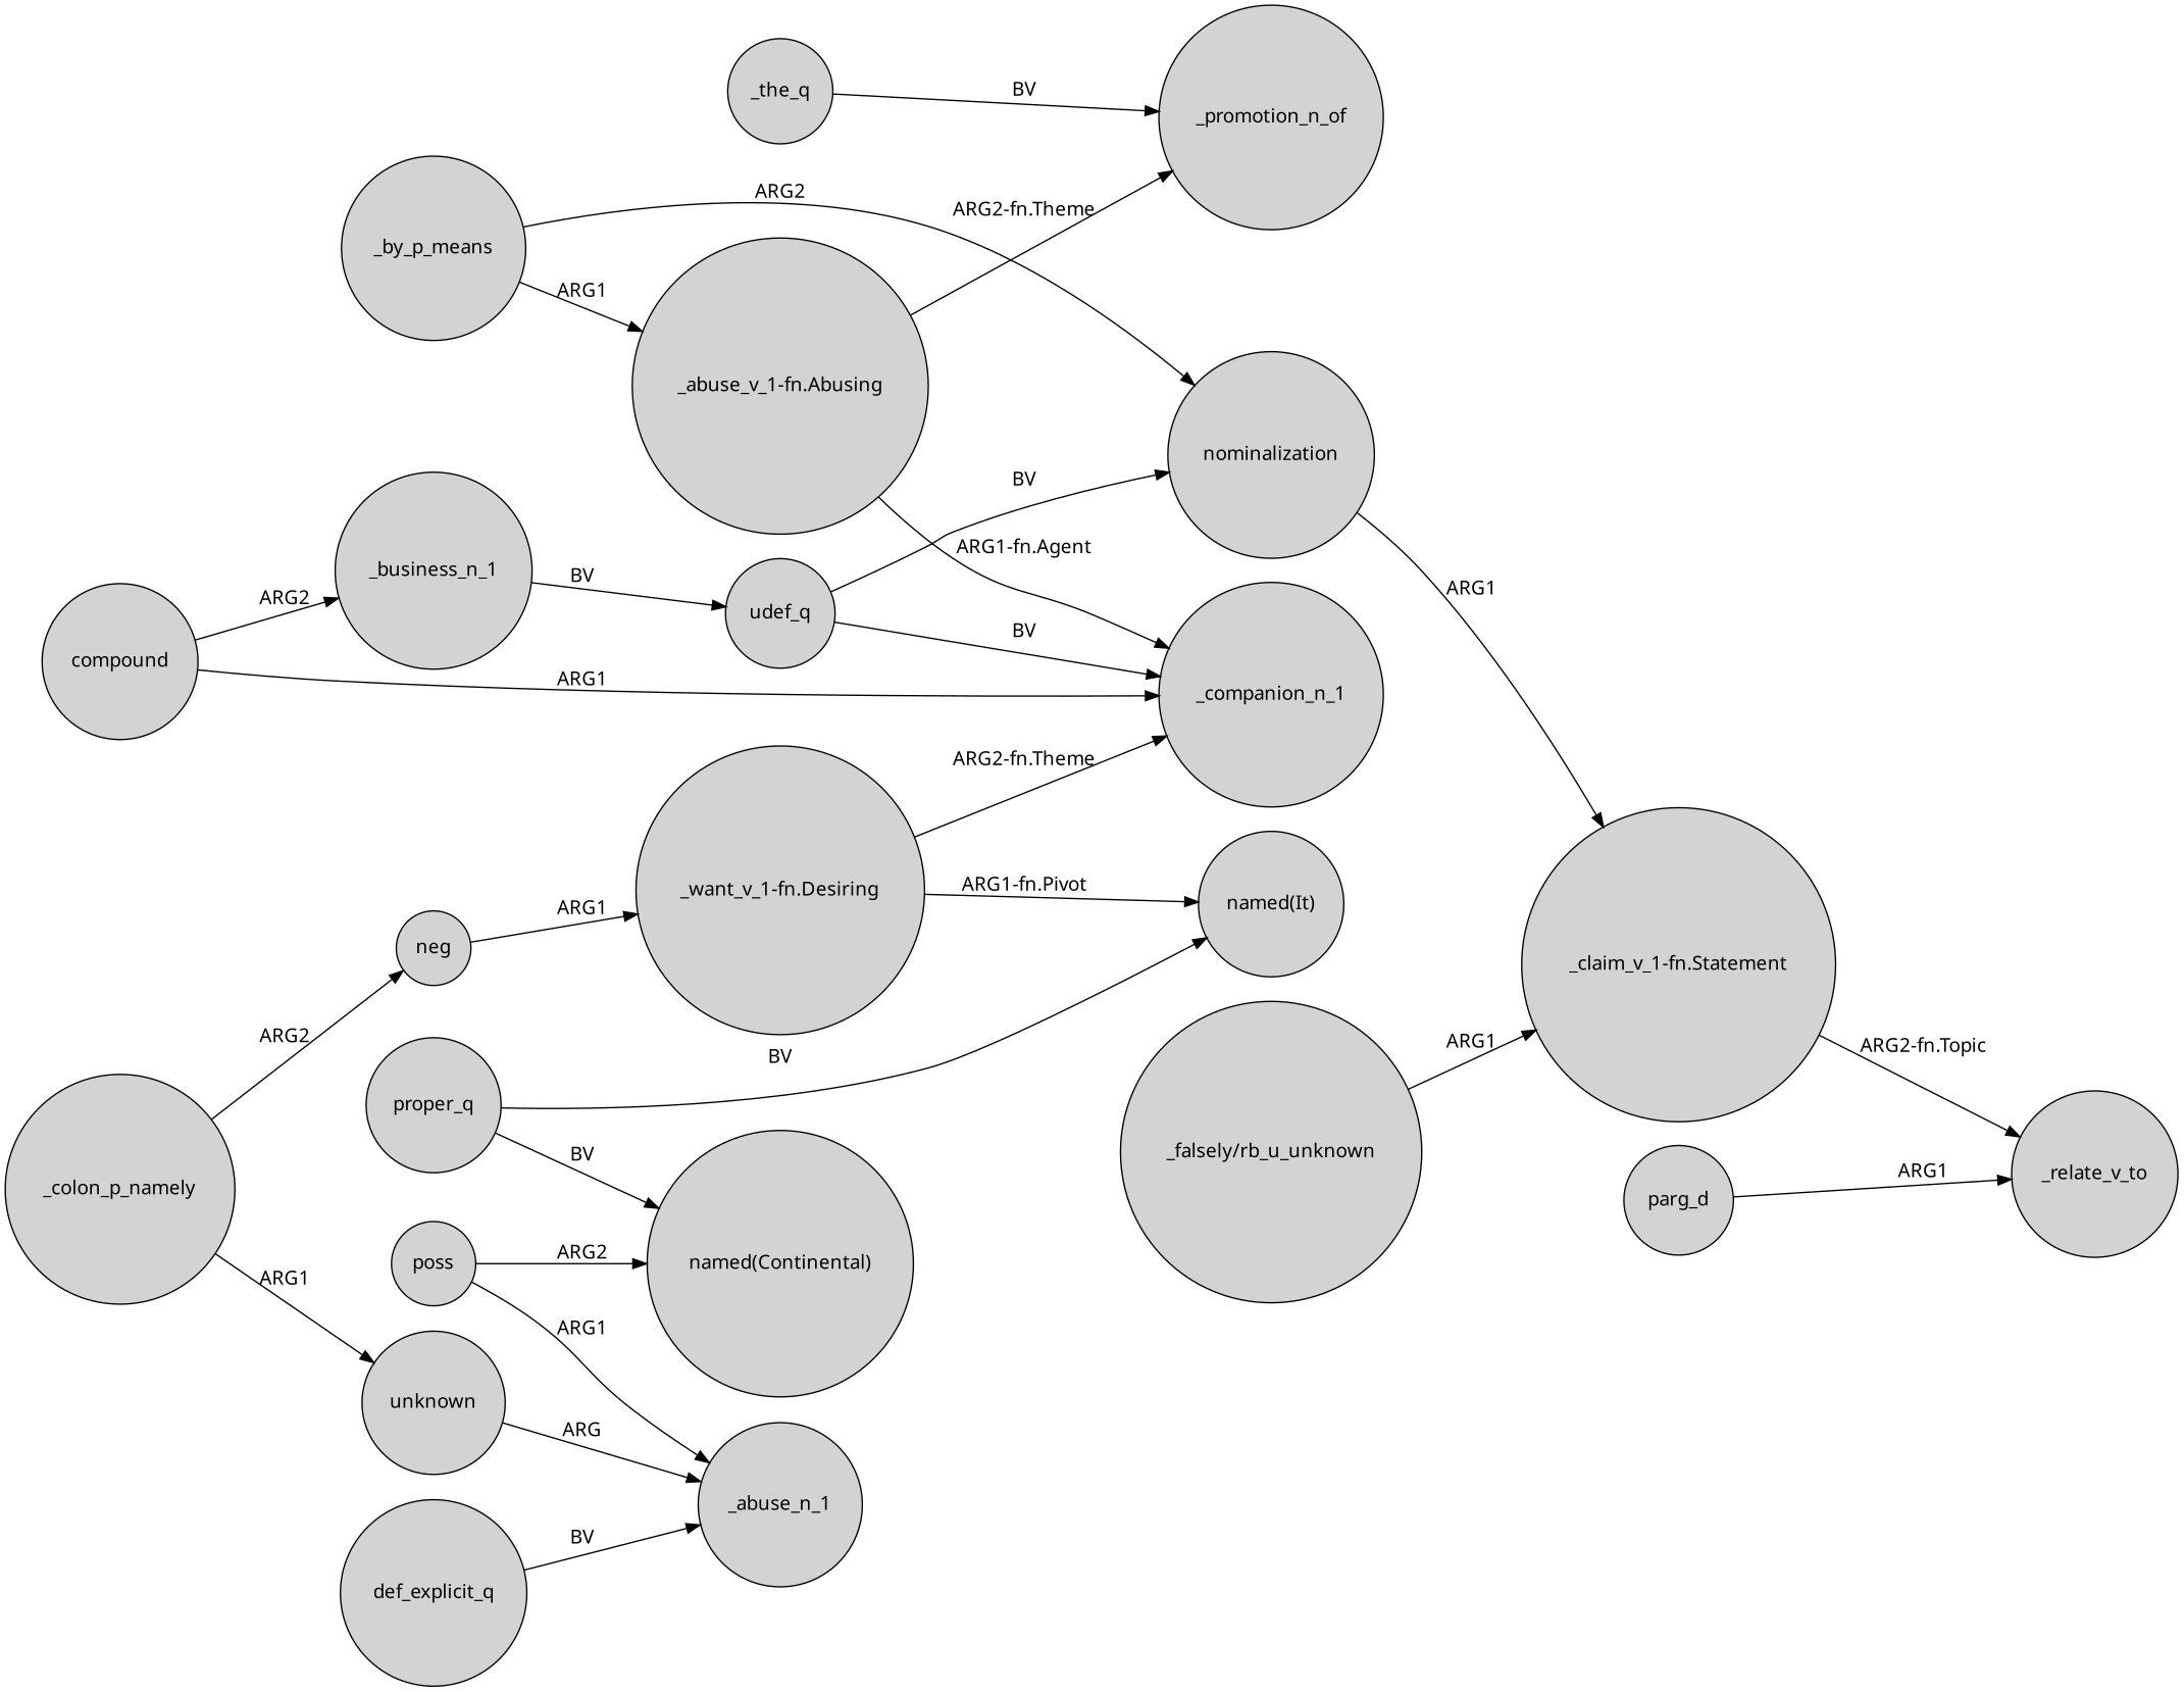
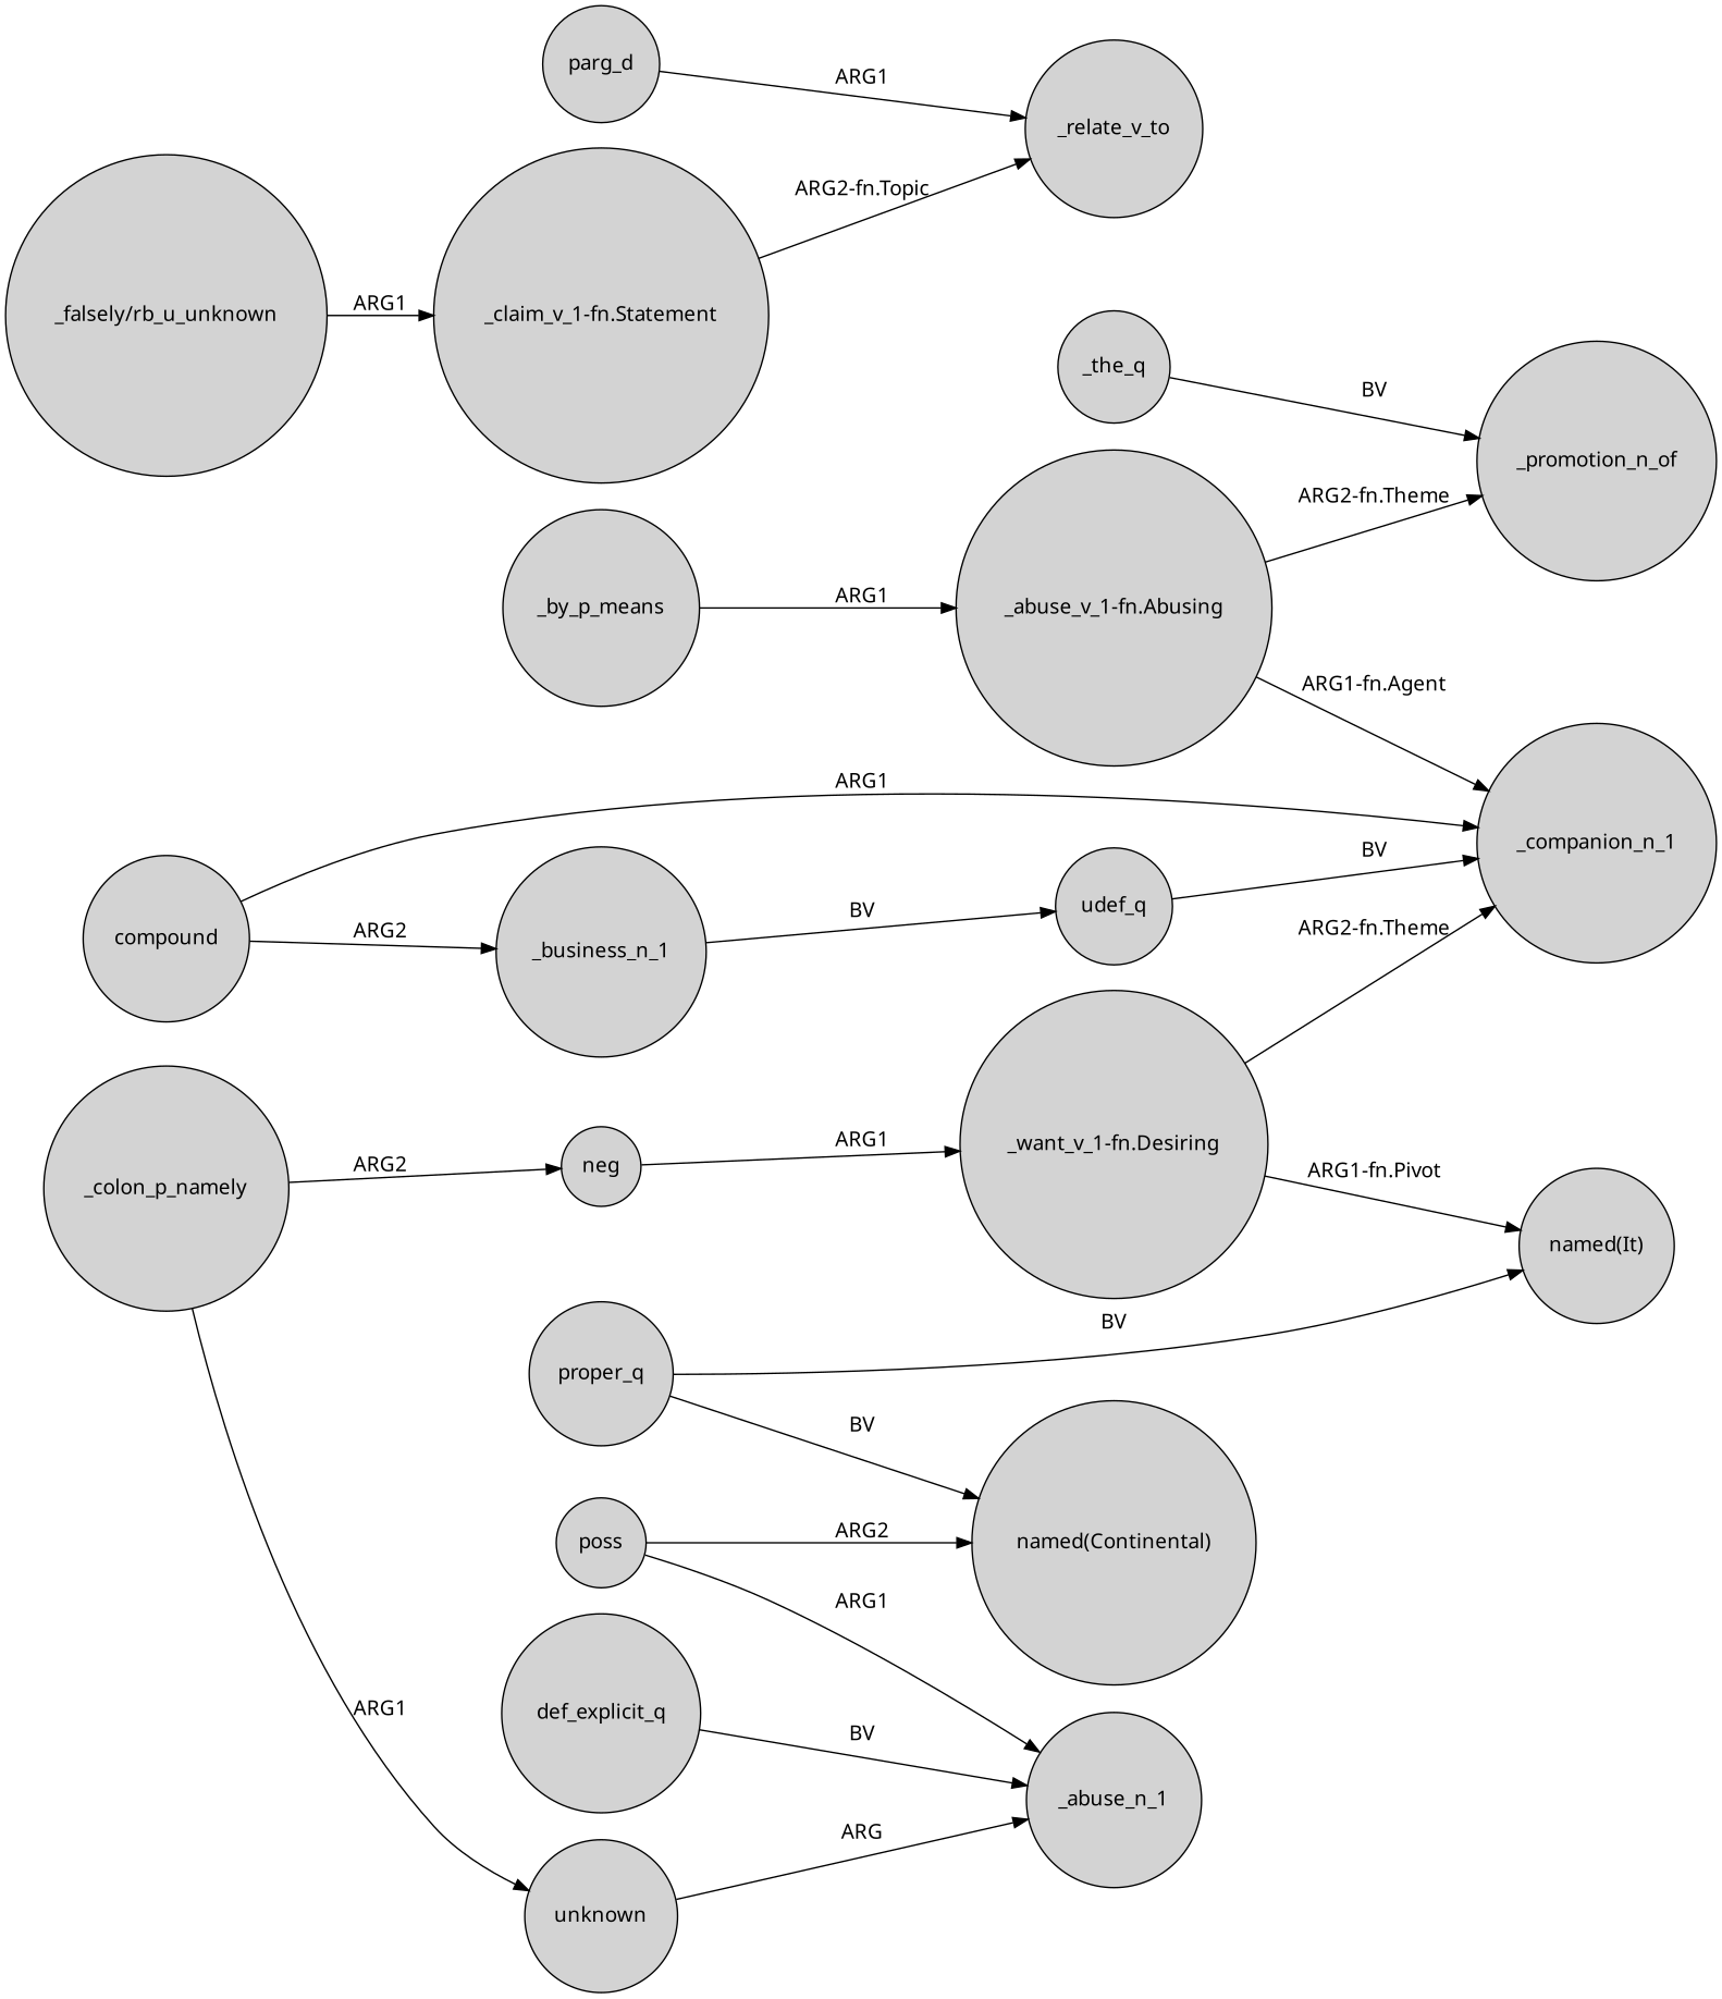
  digraph {
    fontname="Noto Sans"
    rankdir=LR
    node [fontname="Noto Sans" shape=circle style=filled]
    edge [fontname="Noto Sans"]
    proper_q
    "named(It)"
    "named(Continental)"
    _by_p_means
-   nominalization
    "_abuse_v_1-fn.Abusing"
    "_claim_v_1-fn.Statement"
    _promotion_n_of
    _companion_n_1
    _relate_v_to
    n11 [label=_abuse_n_1]
    def_explicit_q
    parg_d
    "_want_v_1-fn.Desiring"
    unknown
    poss
    _colon_p_namely
    neg
    udef_q
    _business_n_1
    compound
    "_falsely/rb_u_unknown"
    _the_q
    proper_q -> "named(It)" [label=BV]
    proper_q -> "named(Continental)" [label=BV]
-   _by_p_means -> nominalization [label=ARG2]
    _by_p_means -> "_abuse_v_1-fn.Abusing" [label=ARG1]
-   nominalization -> "_claim_v_1-fn.Statement" [label=ARG1]
    "_abuse_v_1-fn.Abusing" -> _promotion_n_of [label="ARG2-fn.Theme"]
    "_abuse_v_1-fn.Abusing" -> _companion_n_1 [label="ARG1-fn.Agent"]
    "_claim_v_1-fn.Statement" -> _relate_v_to [label="ARG2-fn.Topic"]
    def_explicit_q -> n11 [label=BV]
    parg_d -> _relate_v_to [label=ARG1]
    "_want_v_1-fn.Desiring" -> "named(It)" [label="ARG1-fn.Pivot"]
    "_want_v_1-fn.Desiring" -> _companion_n_1 [label="ARG2-fn.Theme"]
    unknown -> n11 [label=ARG]
    poss -> "named(Continental)" [label=ARG2]
    poss -> n11 [label=ARG1]
    _colon_p_namely -> unknown [label=ARG1]
    _colon_p_namely -> neg [label=ARG2]
    neg -> "_want_v_1-fn.Desiring" [label=ARG1]
-   udef_q -> nominalization [label=BV]
    udef_q -> _companion_n_1 [label=BV]
    _business_n_1 -> udef_q [label=BV]
    compound -> _companion_n_1 [label=ARG1]
    compound -> _business_n_1 [label=ARG2]
    "_falsely/rb_u_unknown" -> "_claim_v_1-fn.Statement" [label=ARG1]
    _the_q -> _promotion_n_of [label=BV]
  }
